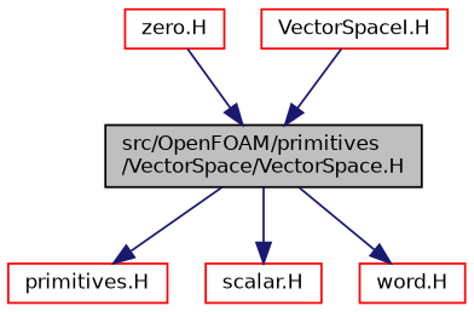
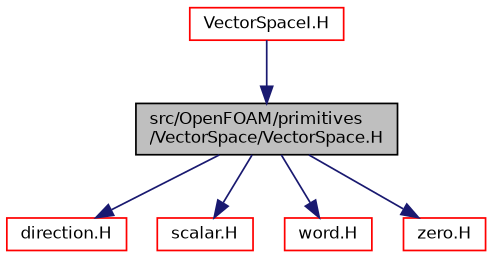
  digraph {
    node [color=red fontname=Helvetica fontsize=10 shape=record]
    edge [color=midnightblue fontname=Helvetica fontsize=10 labelfontname=Helvetica labelfontsize=10 style=solid]
    n1 [color=black fillcolor=grey75 fontcolor=black height=0.2 label="src/OpenFOAM/primitives\l/VectorSpace/VectorSpace.H" style=filled width=0.4]
-   n2 [height=0.2 label="primitives.H" width=0.4]
+   n2 [height=0.2 label="direction.H" width=0.4]
    n3 [height=0.2 label="scalar.H" width=0.4]
    n4 [height=0.2 label="word.H" width=0.4]
    n5 [height=0.2 label="zero.H" width=0.4]
    n6 [height=0.2 label="VectorSpaceI.H" width=0.4]
    n1 -> n2
    n1 -> n3
    n1 -> n4
-   n5 -> n1
+   n1 -> n5
    n6 -> n1
  }
